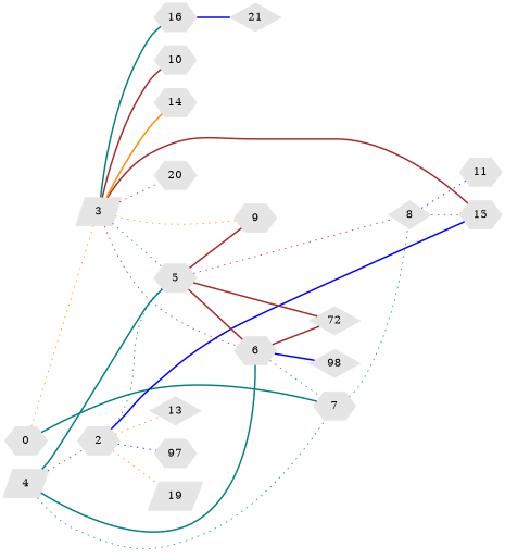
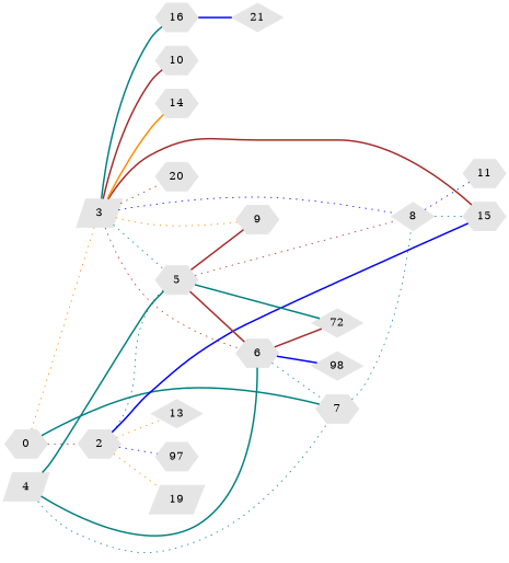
  graph {
    rankdir=LR
    node [color=gray90 shape=hexagon style=filled]
    edge [color=brown style=dotted weight=1.0]
    n1 [label=0]
    2
    3 [shape=parallelogram]
    7
    5
    13 [shape=diamond]
    15
    n8 [label=97]
    19 [shape=parallelogram]
    6
    8 [shape=diamond]
    9
    10
    14
    16
    20
    n17 [label=72 shape=diamond]
    n18 [label=98 shape=diamond]
    11
    21 [shape=diamond]
    4 [shape=parallelogram]
-   4 -- 2 [weight=6.0]
+   n1 -- 2 [weight=6.0]
    n1 -- 3 [color=darkorange]
    n1 -- 7 [color=teal style=bold weight=2.0]
    2 -- 5 [color=teal weight=2.0]
    2 -- 13 [color=darkorange]
    2 -- 15 [color=blue style=bold]
    2 -- n8 [color=blue]
    2 -- 19 [color=darkorange]
    3 -- 5 [color=teal weight=4.0]
    3 -- 15 [style=bold weight=2.0]
    3 -- 6
+   3 -- 8 [color=blue]
    3 -- 9 [color=darkorange]
    3 -- 10 [style=bold]
    3 -- 14 [color=darkorange style=bold]
    3 -- 16 [color=teal style=bold weight=2.0]
    3 -- 20
    7 -- 8 [color=teal]
    5 -- 6 [style=bold]
    5 -- 8
    5 -- 9 [style=bold]
-   5 -- n17 [style=bold]
+   5 -- n17 [color=teal style=bold]
    6 -- 7 [color=teal]
    6 -- n17 [style=bold]
    6 -- n18 [color=blue style=bold]
    8 -- 15 [color=teal]
    8 -- 11 [color=blue]
    16 -- 21 [color=blue style=bold]
    4 -- 7 [color=teal]
    4 -- 5 [color=teal style=bold]
    4 -- 6 [color=teal style=bold weight=4.0]
  }
